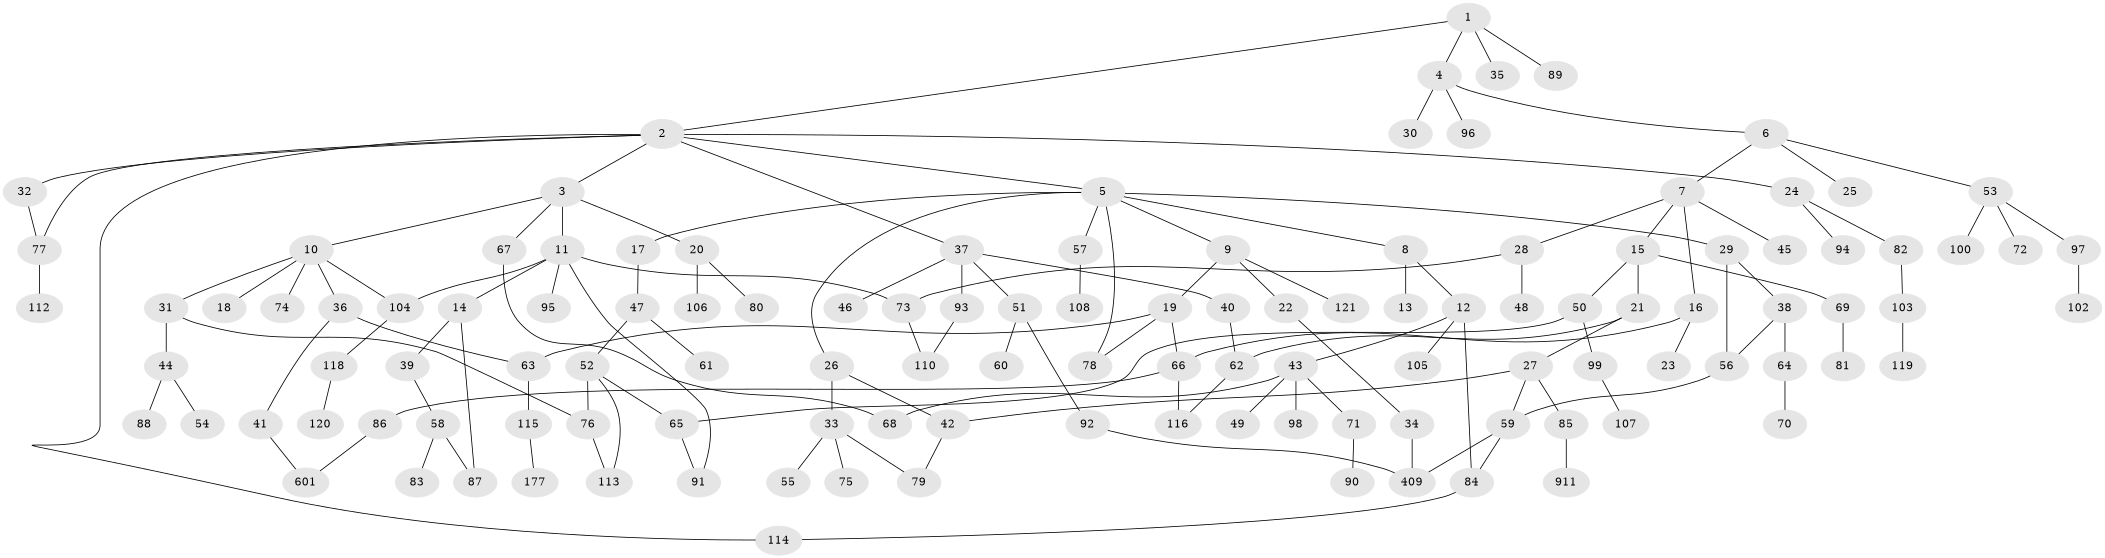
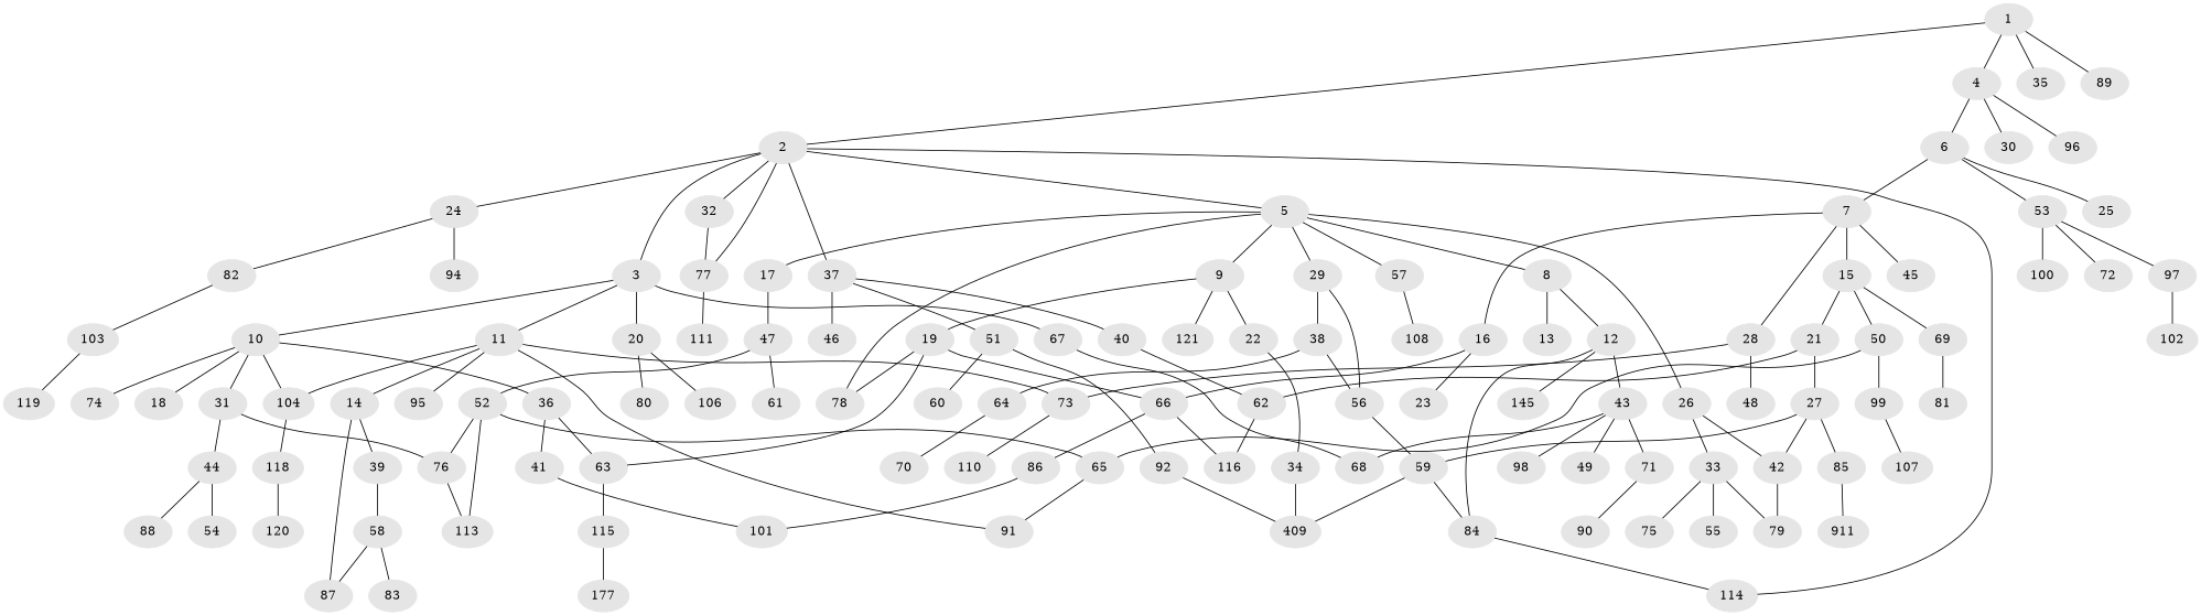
  graph {
    node [color=gray90 style=filled]
    1
    2
    4
    35
    89
    3
    5
    24
    32
    37
    77
    114
    6
    30
    96
    10
    11
    20
    67
    8
    9
    17
    26
    29
    57
    78
    82
    94
    40
    46
    51
-   93
-   112
+   112 [label=111]
    18
    31
    36
    74
    104
    14
    73
    91
    95
    80
    106
    68
    7
    25
    53
    12
    13
    19
    22
    121
    47
    33
    42
    38
    56
    108
    15
    16
    28
    45
    72
    97
    100
    21
    50
    69
    23
    66
    48
    43
    84
-   105
+   105 [label=145]
    63
    34
    44
    76
    41
    118
    39
    87
    110
    49
    71
    98
    58
    27
    62
    65
    99
    81
    116
    86
    52
    61
    115
    59
    85
    n101 [label=409]
    103
    55
    75
    79
    n106 [label=911]
    64
    54
    88
    113
-   101 [label=601]
+   101
    60
    92
    70
    83
    90
    107
    102
    n119 [label=177]
    119
    120
    1 -- 2
    1 -- 4
    1 -- 35
    1 -- 89
    2 -- 3
    2 -- 5
    2 -- 24
    2 -- 32
    2 -- 37
    2 -- 77
    2 -- 114
    4 -- 6
    4 -- 30
    4 -- 96
    3 -- 10
    3 -- 11
    3 -- 20
    3 -- 67
    5 -- 8
    5 -- 9
    5 -- 17
    5 -- 26
    5 -- 29
    5 -- 57
    5 -- 78
    24 -- 82
    24 -- 94
    32 -- 77
    37 -- 40
    37 -- 46
    37 -- 51
-   37 -- 93
    77 -- 112
    6 -- 7
    6 -- 25
    6 -- 53
    10 -- 18
    10 -- 31
    10 -- 36
    10 -- 74
    10 -- 104
    11 -- 104
    11 -- 14
    11 -- 73
    11 -- 91
    11 -- 95
    20 -- 80
    20 -- 106
    67 -- 68
    8 -- 12
    8 -- 13
    9 -- 19
    9 -- 22
    9 -- 121
    17 -- 47
    26 -- 33
    26 -- 42
    29 -- 38
    29 -- 56
    57 -- 108
    82 -- 103
    40 -- 62
    51 -- 60
    51 -- 92
-   93 -- 110
    31 -- 44
    31 -- 76
    36 -- 63
    36 -- 41
    104 -- 118
    14 -- 39
    14 -- 87
    73 -- 110
    7 -- 15
    7 -- 16
    7 -- 28
    7 -- 45
    53 -- 72
    53 -- 97
    53 -- 100
    12 -- 43
    12 -- 84
    12 -- 105
    19 -- 78
    19 -- 66
    19 -- 63
    22 -- 34
    47 -- 52
    47 -- 61
    33 -- 55
    33 -- 75
    33 -- 79
    42 -- 79
    38 -- 56
    38 -- 64
    56 -- 59
    15 -- 21
    15 -- 50
    15 -- 69
    16 -- 23
    16 -- 66
    28 -- 73
    28 -- 48
    97 -- 102
    21 -- 27
    21 -- 62
    50 -- 65
    50 -- 99
    69 -- 81
    66 -- 116
    66 -- 86
    43 -- 68
    43 -- 49
    43 -- 71
    43 -- 98
    84 -- 114
    63 -- 115
    34 -- n101
    44 -- 54
    44 -- 88
    76 -- 113
    41 -- 101
    118 -- 120
    39 -- 58
    71 -- 90
    58 -- 87
    58 -- 83
    27 -- 42
    27 -- 59
    27 -- 85
    62 -- 116
    65 -- 91
    99 -- 107
    86 -- 101
    52 -- 76
    52 -- 65
    52 -- 113
    115 -- n119
    59 -- 84
    59 -- n101
    85 -- n106
    103 -- 119
    64 -- 70
    92 -- n101
  }
